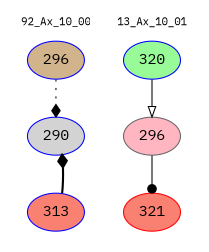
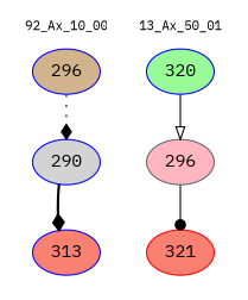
  digraph {
    fontname="IBM Plex Mono"
    node [color=blue fillcolor=salmon fontname="IBM Plex Mono" style=filled]
    edge [arrowhead=diamond color=black fontname="IBM Plex Mono" style=solid]
    n1 [fillcolor=tan label=296]
    n2 [fillcolor=lightgrey label=290]
    n3 [label=313]
    n4 [fillcolor=palegreen label=320]
    n5 [color=gray40 fillcolor=lightpink label=296]
    n6 [color=red label=321]
    subgraph cluster_1 {
      color=white
      fontsize=10
      label="92_Ax_10_00"
      n1
      n2
      n3
    }
    subgraph cluster_2 {
      color=white
      fontsize=10
-     label="13_Ax_10_01"
+     label="13_Ax_50_01"
      n4
      n5
      n6
    }
    n1 -> n2 [style=dotted]
-   n3 -> n2 [style=bold]
+   n2 -> n3 [style=bold]
    n4 -> n5 [arrowhead=onormal]
    n5 -> n6 [arrowhead=dot]
  }
